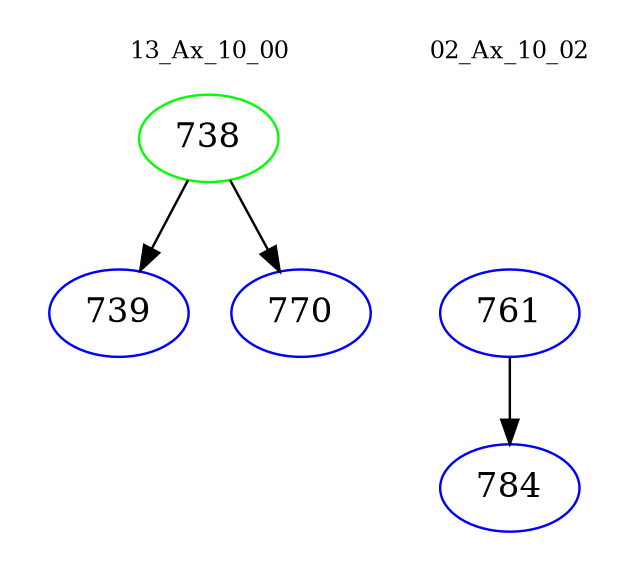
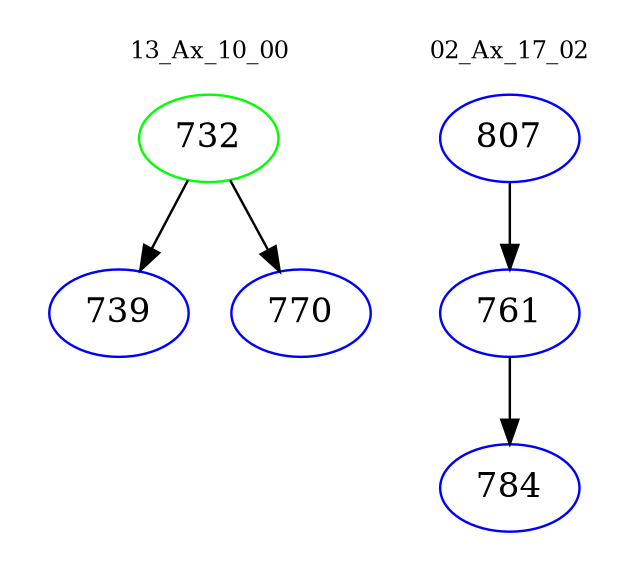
  digraph {
    node [color=blue]
    edge [color=black]
    n1 [label=739]
-   n2 [color=green label=738]
+   n2 [color=green label=732]
    n3 [label=770]
+   n4 [label=807]
    n5 [label=761]
    n6 [label=784]
    subgraph cluster_1 {
      color=white
      fontsize=10
      label="13_Ax_10_00"
      n1
      n2
      n3
    }
    subgraph cluster_2 {
      color=white
      fontsize=10
-     label="02_Ax_10_02"
+     label="02_Ax_17_02"
+     n4
      n5
      n6
    }
    n2 -> n1
    n2 -> n3
+   n4 -> n5
    n5 -> n6
  }
